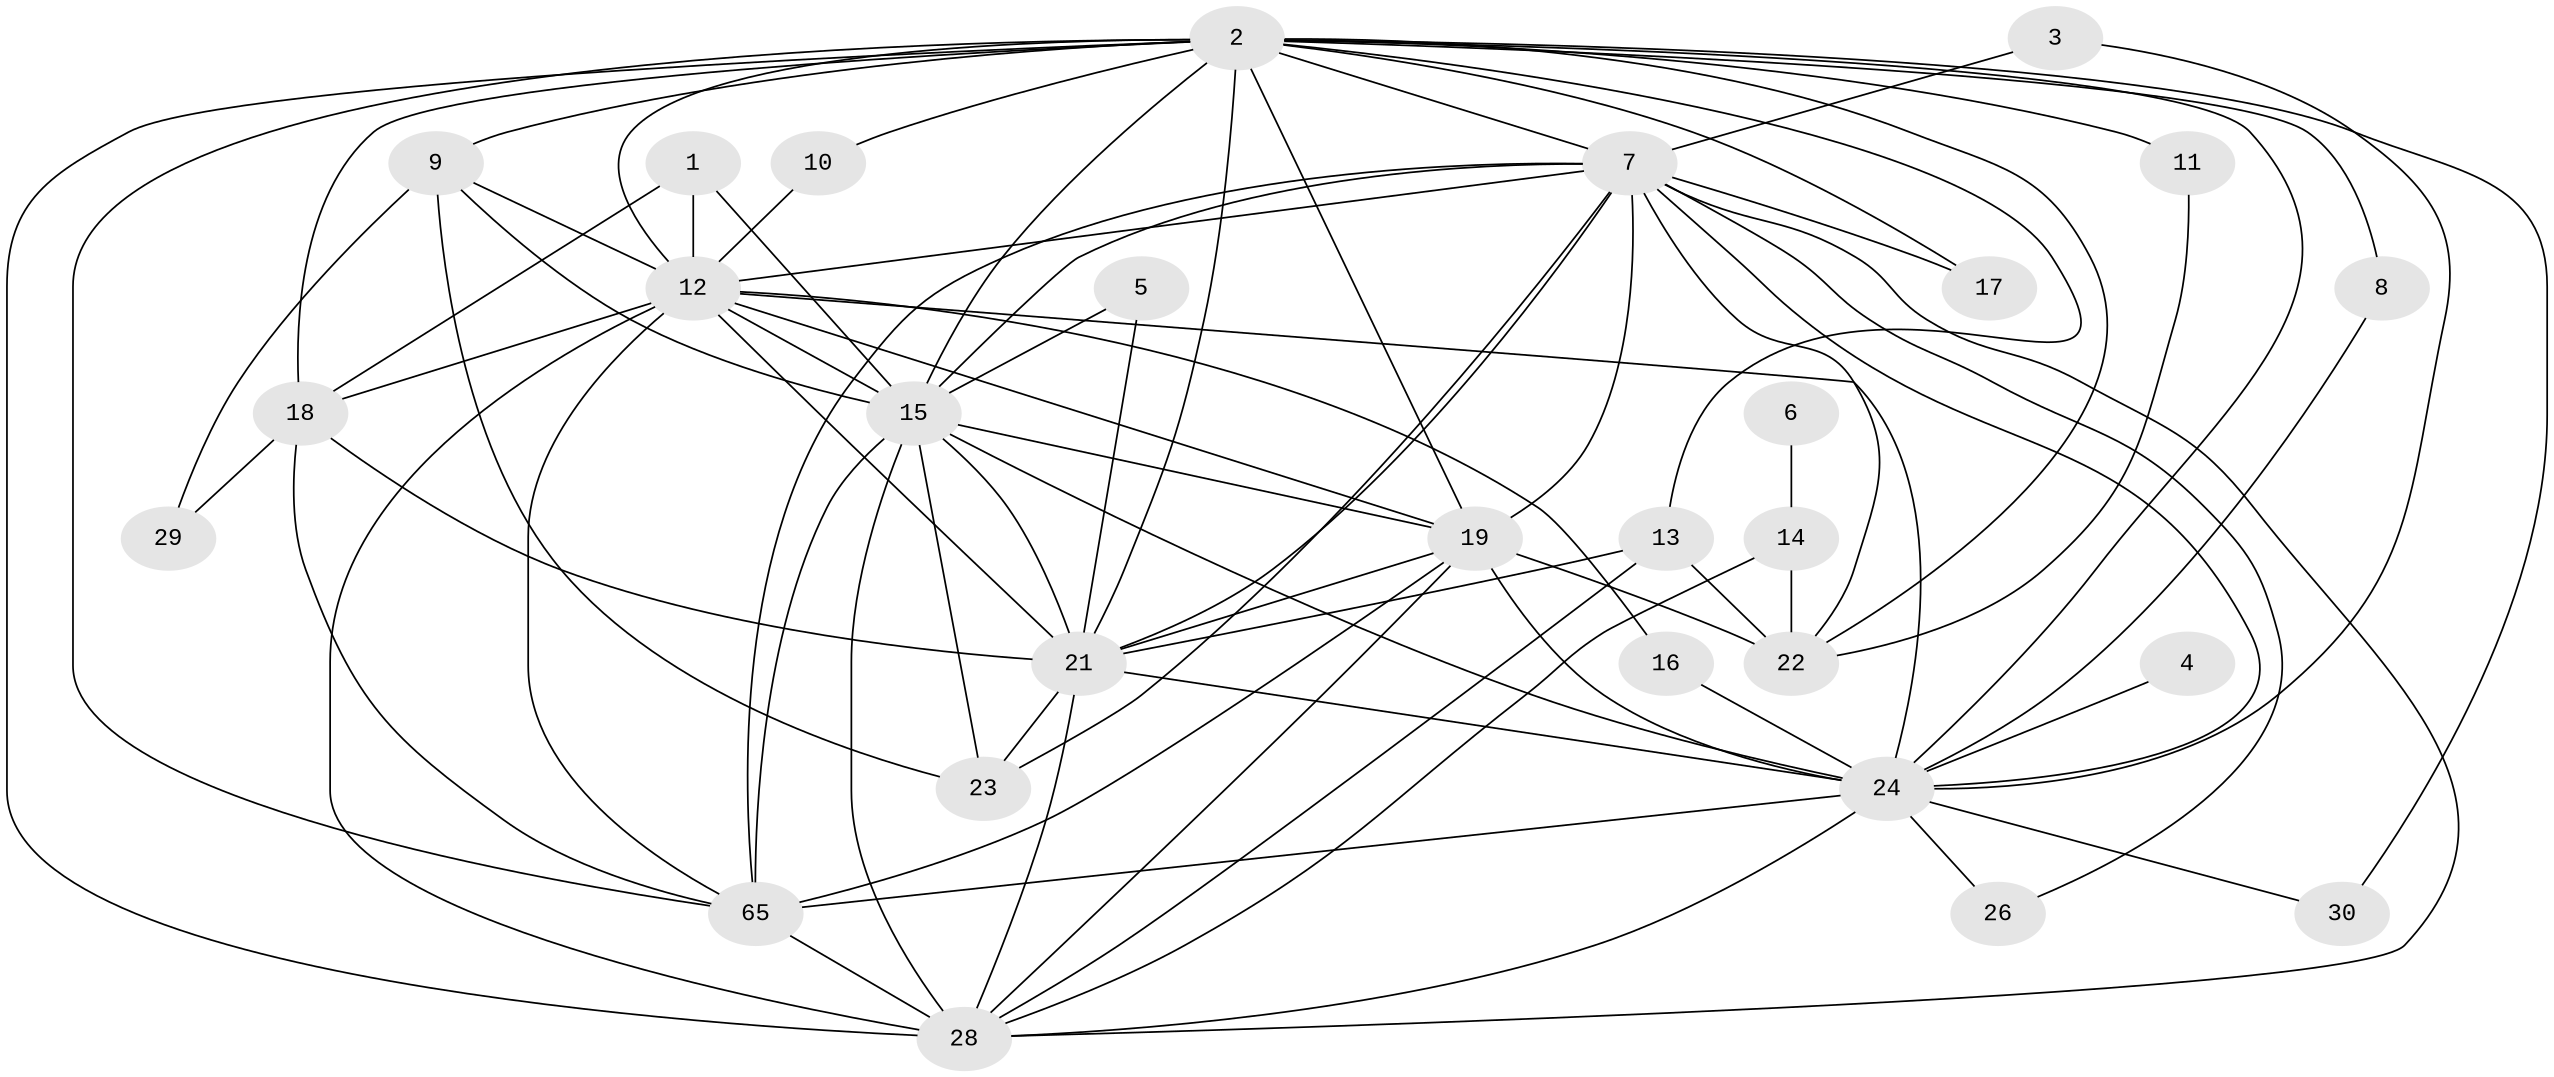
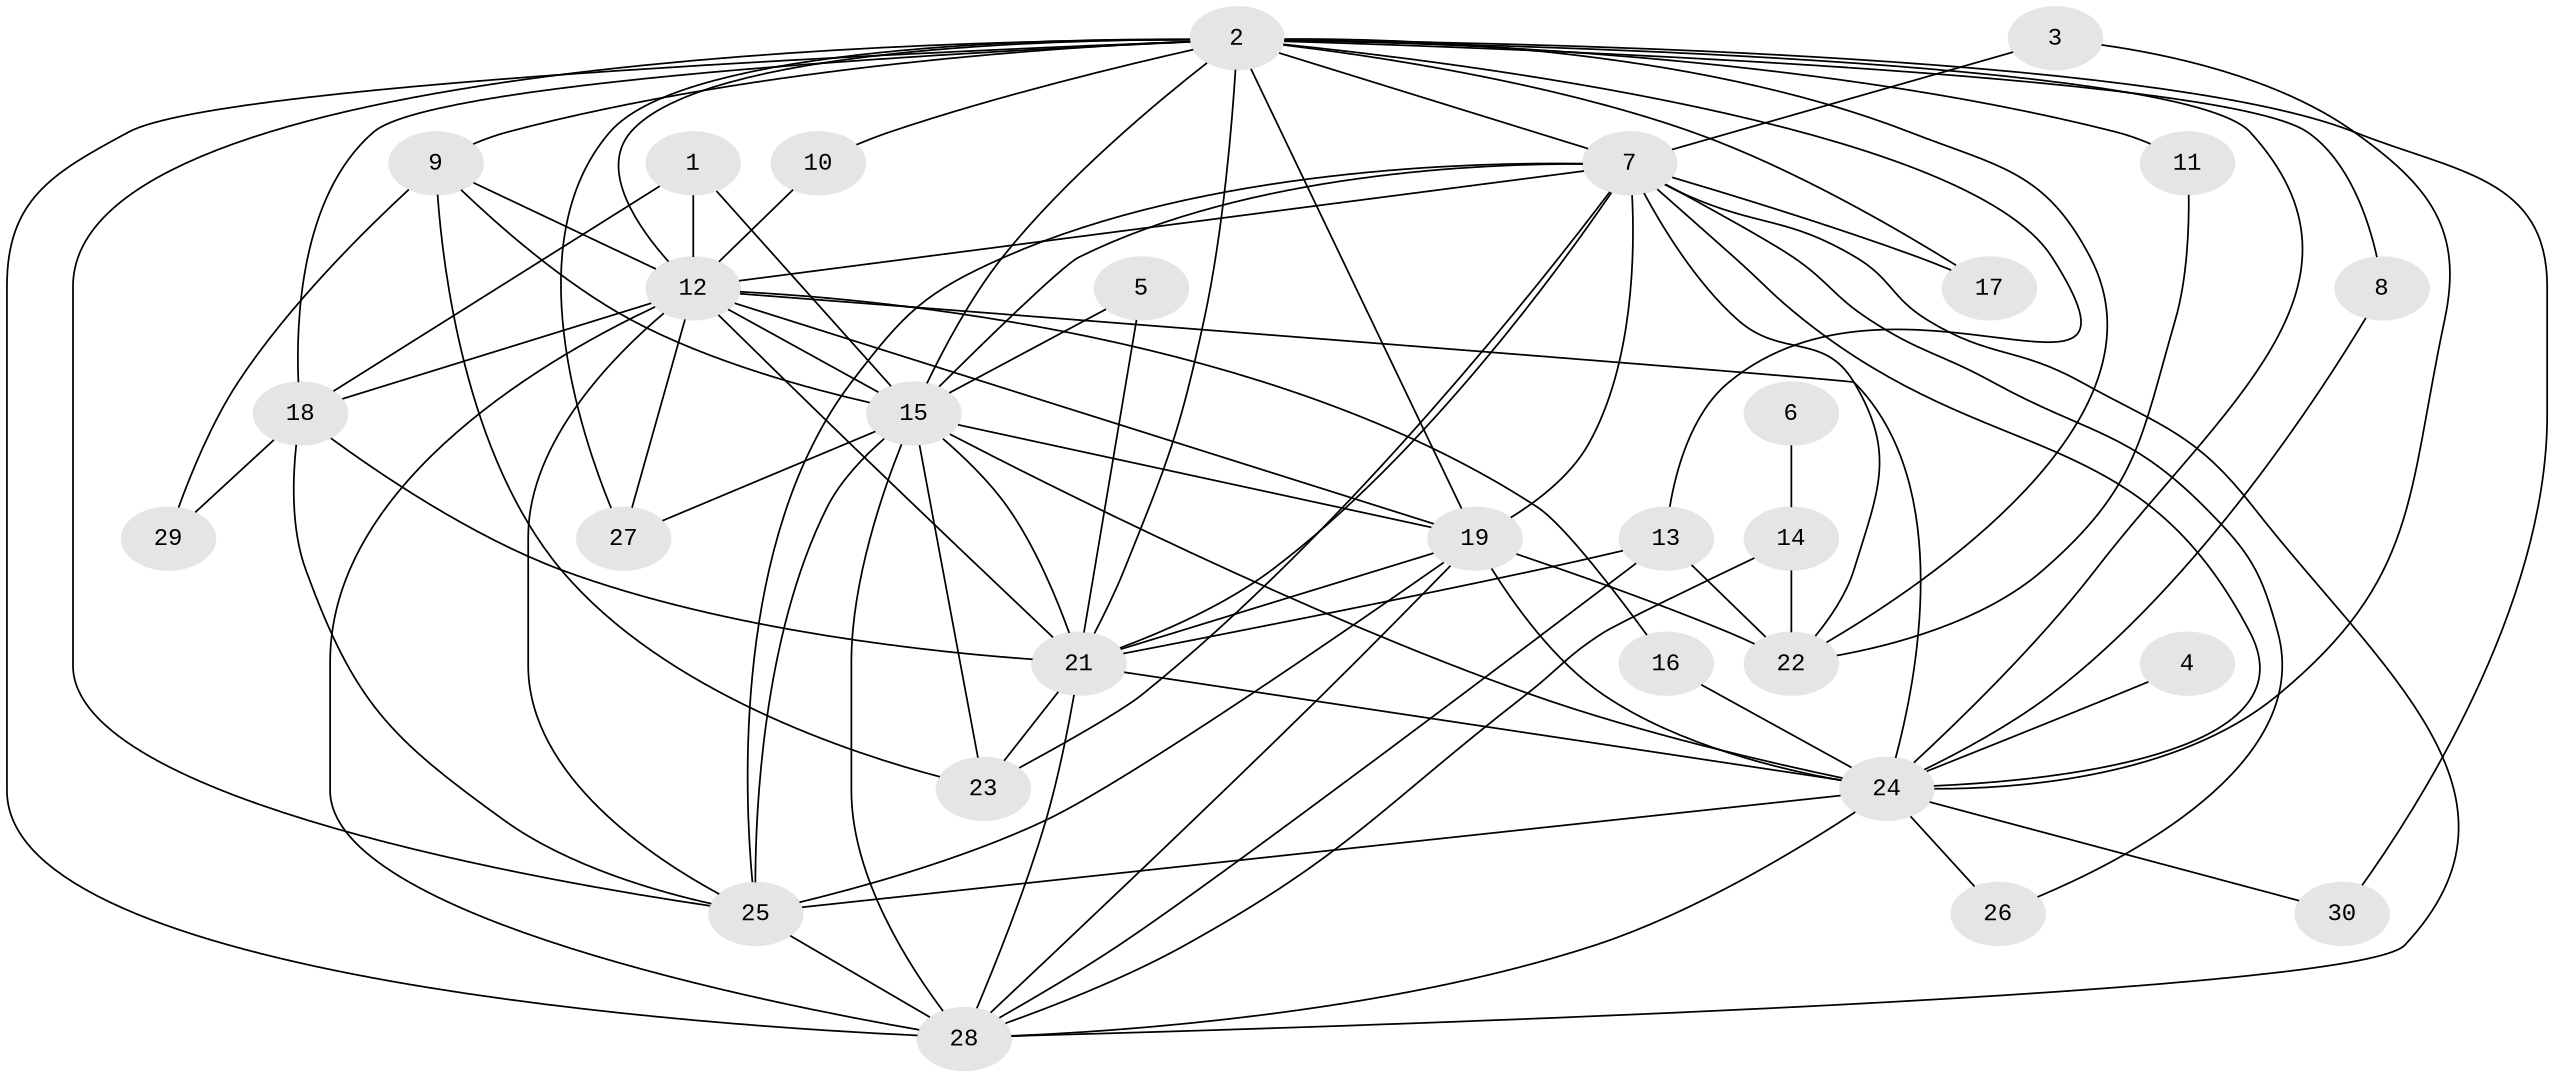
  graph {
    fontname="Liberation Mono"
    node [color=gray90 fontname="Liberation Mono" style=filled]
    edge [fontname="Liberation Mono" weight=1.0]
    1
    12
    15
    18
    19
    21
    24
-   25 [label=65]
+   25
+   27
    28
    16
    23
    2
    7
    8
    9
    10
    11
    13
    17
    22
    30
    26
    29
    3
    4
    5
    6
    14
    1 -- 12
    1 -- 15
    1 -- 18
    12 -- 15
    12 -- 18 [weight=2.0]
    12 -- 19
    12 -- 21
    12 -- 24 [weight=2.0]
    12 -- 25
+   12 -- 27
    12 -- 28
    12 -- 16
    15 -- 19
    15 -- 21 [weight=2.0]
    15 -- 24
    15 -- 25
+   15 -- 27
    15 -- 28 [weight=2.0]
    15 -- 23
    18 -- 21
    18 -- 25
    18 -- 29
    19 -- 21
    19 -- 24
    19 -- 25 [weight=2.0]
    19 -- 28
    19 -- 22
    21 -- 24
    21 -- 28
    21 -- 23
    24 -- 25 [weight=4.0]
    24 -- 28
    24 -- 30
    24 -- 26
    25 -- 28
    16 -- 24
    2 -- 12 [weight=3.0]
    2 -- 15 [weight=4.0]
    2 -- 18
    2 -- 19 [weight=3.0]
    2 -- 21 [weight=3.0]
    2 -- 24 [weight=2.0]
    2 -- 25 [weight=2.0]
+   2 -- 27
    2 -- 28 [weight=2.0]
    2 -- 7 [weight=2.0]
    2 -- 8
    2 -- 9
    2 -- 10
    2 -- 11 [weight=2.0]
    2 -- 13
    2 -- 17
    2 -- 22
    2 -- 30
    7 -- 12
    7 -- 15
    7 -- 19
    7 -- 21
    7 -- 24
    7 -- 25
    7 -- 28
    7 -- 23
    7 -- 17
    7 -- 22 [weight=2.0]
    7 -- 26
    8 -- 24
    9 -- 12
    9 -- 15
    9 -- 23
    9 -- 29
    10 -- 12
    11 -- 22
    13 -- 21
    13 -- 28
    13 -- 22
    3 -- 24
    3 -- 7
    4 -- 24
    5 -- 15
    5 -- 21
    6 -- 14
    14 -- 28
    14 -- 22
  }
